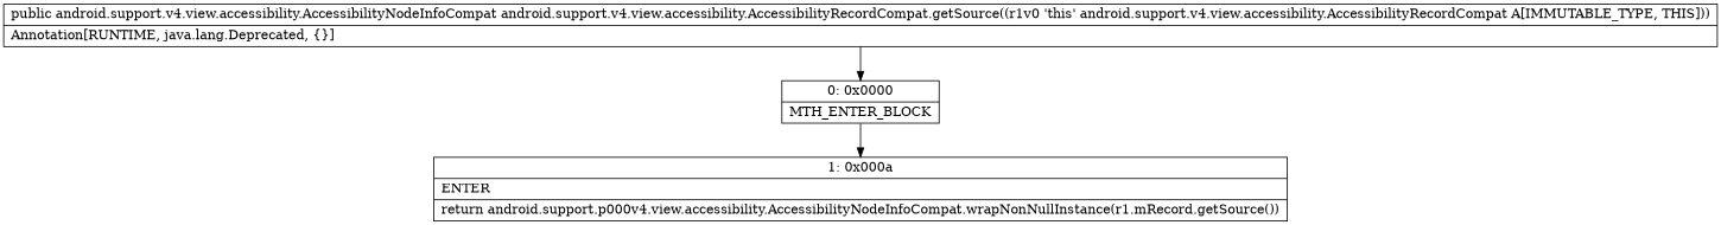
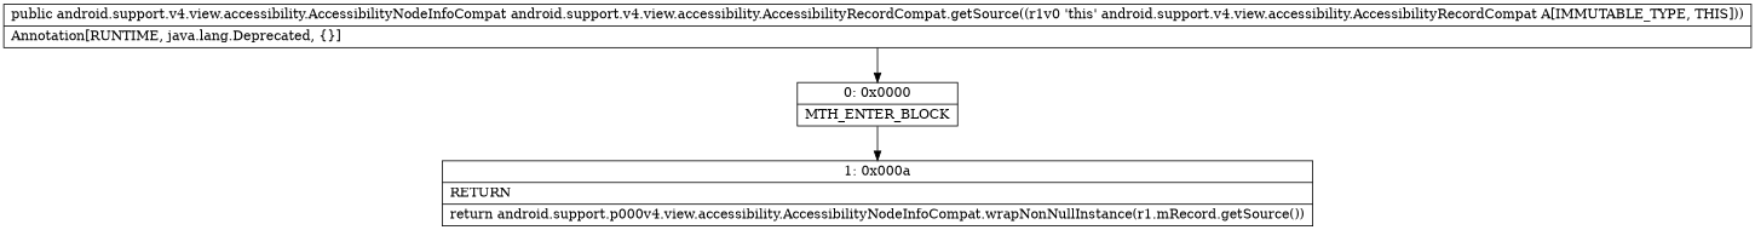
  digraph {
    node [shape=record]
    n1 [label="{0\:\ 0x0000|MTH_ENTER_BLOCK\l}"]
-   n2 [label="{1\:\ 0x000a|ENTER\l|return android.support.p000v4.view.accessibility.AccessibilityNodeInfoCompat.wrapNonNullInstance(r1.mRecord.getSource())\l}"]
+   n2 [label="{1\:\ 0x000a|RETURN\l|return android.support.p000v4.view.accessibility.AccessibilityNodeInfoCompat.wrapNonNullInstance(r1.mRecord.getSource())\l}"]
    n3 [label="{public android.support.v4.view.accessibility.AccessibilityNodeInfoCompat android.support.v4.view.accessibility.AccessibilityRecordCompat.getSource((r1v0 'this' android.support.v4.view.accessibility.AccessibilityRecordCompat A[IMMUTABLE_TYPE, THIS]))  | Annotation[RUNTIME, java.lang.Deprecated, \{\}]\l}"]
    n1 -> n2
    n3 -> n1
  }
